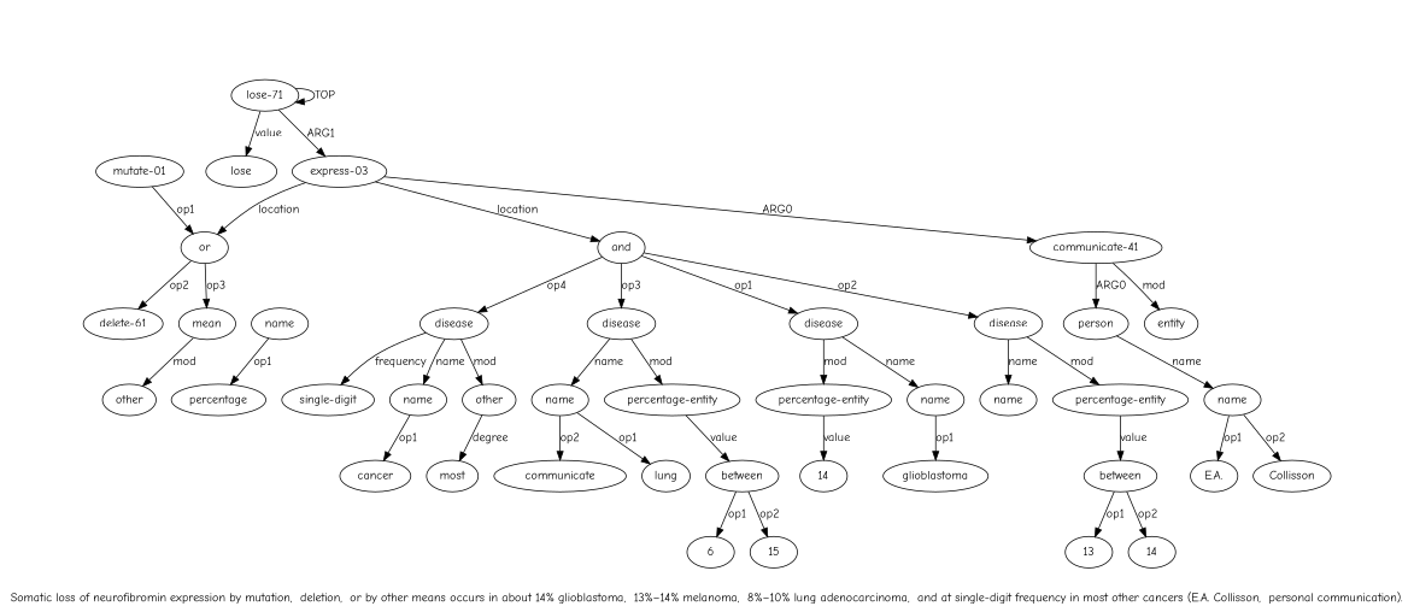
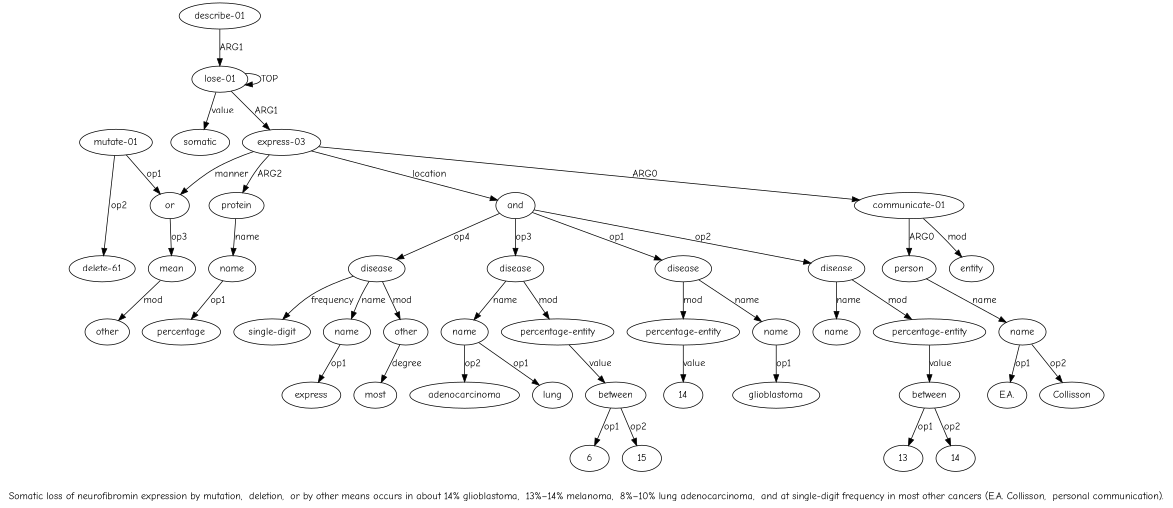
  digraph {
    fontname="Comic Neue"
    label="Somatic loss of neurofibromin expression by mutation,  deletion,  or by other means occurs in about 14% glioblastoma,  13%–14% melanoma,  8%–10% lung adenocarcinoma,  and at single-digit frequency in most other cancers (E.A. Collisson,  personal communication)."
    node [color=black fontname="Comic Neue" gold_ind=-1 gold_label=name test_ind=-1 test_label=name]
    edge [color=black fontname="Comic Neue" gold_label=op1 test_label=op1]
    n1 [gold_ind=20 gold_label=between label=between test_ind=20 test_label=between]
    n2 [gold_label=8 label=6 test_label=8]
    n3 [gold_label=10 label=15 test_label=10]
    n4 [gold_ind=21 gold_label=disease label=disease test_ind=21 test_label=disease]
    n5 [gold_ind=22 label=name test_ind=22]
    n6 [gold_ind=23 gold_label=other label=other test_ind=23 test_label=other]
    n7 [gold_ind=25 gold_label="single-digit" label="single-digit" test_ind=25 test_label="single-digit"]
-   n8 [gold_label=cancer label=cancer test_label=cancer]
+   n8 [gold_label=cancer label=express test_label=cancer]
    n9 [gold_ind=24 gold_label=most label=most test_ind=24 test_label=most]
-   n10 [gold_ind=26 gold_label=somatic label=lose test_ind=26 test_label=somatic]
-   n12 [gold_ind=0 gold_label="lose-01" label="lose-71" test_ind=0 test_label="lose-01"]
-   n13 [gold_ind=28 gold_label="communicate-01" label="communicate-41" test_ind=28 test_label="communicate-01"]
+   n10 [gold_ind=26 gold_label=somatic label=somatic test_ind=26 test_label=somatic]
+   n11 [gold_ind=27 gold_label="describe-01" label="describe-01" test_ind=27 test_label="describe-01"]
+   n12 [gold_ind=0 gold_label="lose-01" label="lose-01" test_ind=0 test_label="lose-01"]
+   n13 [gold_ind=28 gold_label="communicate-01" label="communicate-01" test_ind=28 test_label="communicate-01"]
    n14 [gold_ind=29 gold_label=person label=person test_ind=29 test_label=person]
    n15 [gold_ind=31 gold_label=personal label=entity test_ind=31 test_label=personal]
    n16 [gold_ind=1 gold_label="express-03" label="express-03" test_ind=1 test_label="express-03"]
    n17 [gold_ind=30 label=name test_ind=30]
+   n18 [gold_ind=2 gold_label=protein label=protein test_ind=2 test_label=protein]
    n19 [gold_ind=4 gold_label=or label=or test_ind=4 test_label=or]
    n20 [gold_ind=9 gold_label=and label=and test_ind=9 test_label=and]
    n21 [gold_label="E.A." label="E.A." test_label="E.A."]
    n22 [gold_label=Collisson label=Collisson test_label=Collisson]
    n23 [gold_label=13 label=13 test_label=13]
    n24 [gold_label=14 label=14 test_label=14]
    n25 [gold_label=14 label=14 test_label=14]
    n26 [gold_label=neurofibromin label=percentage test_label=neurofibromin]
    n27 [gold_label=lung label=lung test_label=lung]
    n28 [gold_ind=15 gold_label="percentage-entity" label="percentage-entity" test_ind=15 test_label="percentage-entity"]
    n29 [gold_ind=16 gold_label=between label=between test_ind=16 test_label=between]
    n30 [gold_ind=14 label=name test_ind=14]
    n31 [gold_ind=17 gold_label=disease label=disease test_ind=17 test_label=disease]
    n32 [gold_ind=19 gold_label="percentage-entity" label="percentage-entity" test_ind=19 test_label="percentage-entity"]
    n33 [gold_ind=18 label=name test_ind=18]
-   n34 [gold_label=adenocarcinoma label=communicate test_label=adenocarcinoma]
+   n34 [gold_label=adenocarcinoma label=adenocarcinoma test_label=adenocarcinoma]
    n35 [gold_ind=11 label=name test_ind=11]
    n36 [gold_label=glioblastoma label=glioblastoma test_label=glioblastoma]
    n37 [gold_ind=10 gold_label=disease label=disease test_ind=10 test_label=disease]
    n38 [gold_ind=12 gold_label="percentage-entity" label="percentage-entity" test_ind=12 test_label="percentage-entity"]
    n39 [gold_ind=13 gold_label=disease label=disease test_ind=13 test_label=disease]
    n40 [gold_ind=3 label=name test_ind=3]
    n41 [gold_ind=7 gold_label=mean label=mean test_ind=7 test_label=mean]
    n42 [gold_ind=6 gold_label="delete-01" label="delete-61" test_ind=6 test_label="delete-01"]
    n43 [gold_ind=5 gold_label="mutate-01" label="mutate-01" test_ind=5 test_label="mutate-01"]
    n44 [gold_ind=8 gold_label=other label=other test_ind=8 test_label=other]
    n1 -> n2 [label=op1]
    n1 -> n3 [gold_label=op2 label=op2 test_label=op2]
    n4 -> n5 [gold_label=name label=name test_label=name]
    n4 -> n6 [gold_label=mod label=mod test_label=mod]
    n4 -> n7 [gold_label=frequency label=frequency test_label=frequency]
    n5 -> n8 [label=op1]
    n6 -> n9 [gold_label=degree label=degree test_label=degree]
+   n11 -> n12 [gold_label=ARG1 label=ARG1 test_label=ARG1]
    n12 -> n10 [gold_label=mod label=value test_label=mod]
    n12 -> n12 [gold_label=TOP label=TOP test_label=TOP]
    n12 -> n16 [gold_label=ARG1 label=ARG1 test_label=ARG1]
    n13 -> n14 [gold_label=ARG0 label=ARG0 test_label=ARG0]
    n13 -> n15 [gold_label=mod label=mod test_label=mod]
    n14 -> n17 [gold_label=name label=name test_label=name]
    n16 -> n13 [gold_label=ARG0 label=ARG0 test_label=ARG0]
-   n16 -> n19 [gold_label=manner label=location test_label=manner]
+   n16 -> n18 [gold_label=ARG2 label=ARG2 test_label=ARG2]
+   n16 -> n19 [gold_label=manner label=manner test_label=manner]
    n16 -> n20 [gold_label=location label=location test_label=location]
    n17 -> n21 [label=op1]
    n17 -> n22 [gold_label=op2 label=op2 test_label=op2]
+   n18 -> n40 [gold_label=name label=name test_label=name]
    n19 -> n41 [gold_label=op3 label=op3 test_label=op3]
-   n19 -> n42 [gold_label=op2 label=op2 test_label=op2]
+   n43 -> n42 [gold_label=op2 label=op2 test_label=op2]
    n20 -> n4 [gold_label=op4 label=op4 test_label=op4]
    n20 -> n31 [gold_label=op3 label=op3 test_label=op3]
    n20 -> n37 [label=op1]
    n20 -> n39 [gold_label=op2 label=op2 test_label=op2]
    n28 -> n29 [gold_label=value label=value test_label=value]
    n29 -> n23 [label=op1]
    n29 -> n24 [gold_label=op2 label=op2 test_label=op2]
    n31 -> n32 [gold_label=mod label=mod test_label=mod]
    n31 -> n33 [gold_label=name label=name test_label=name]
    n32 -> n1 [gold_label=value label=value test_label=value]
    n33 -> n27 [label=op1]
    n33 -> n34 [gold_label=op2 label=op2 test_label=op2]
    n35 -> n36 [label=op1]
    n37 -> n35 [gold_label=name label=name test_label=name]
    n37 -> n38 [gold_label=mod label=mod test_label=mod]
    n38 -> n25 [gold_label=value label=value test_label=value]
    n39 -> n28 [gold_label=mod label=mod test_label=mod]
    n39 -> n30 [gold_label=name label=name test_label=name]
    n40 -> n26 [label=op1]
    n41 -> n44 [gold_label=mod label=mod test_label=mod]
    n43 -> n19 [label=op1]
  }
